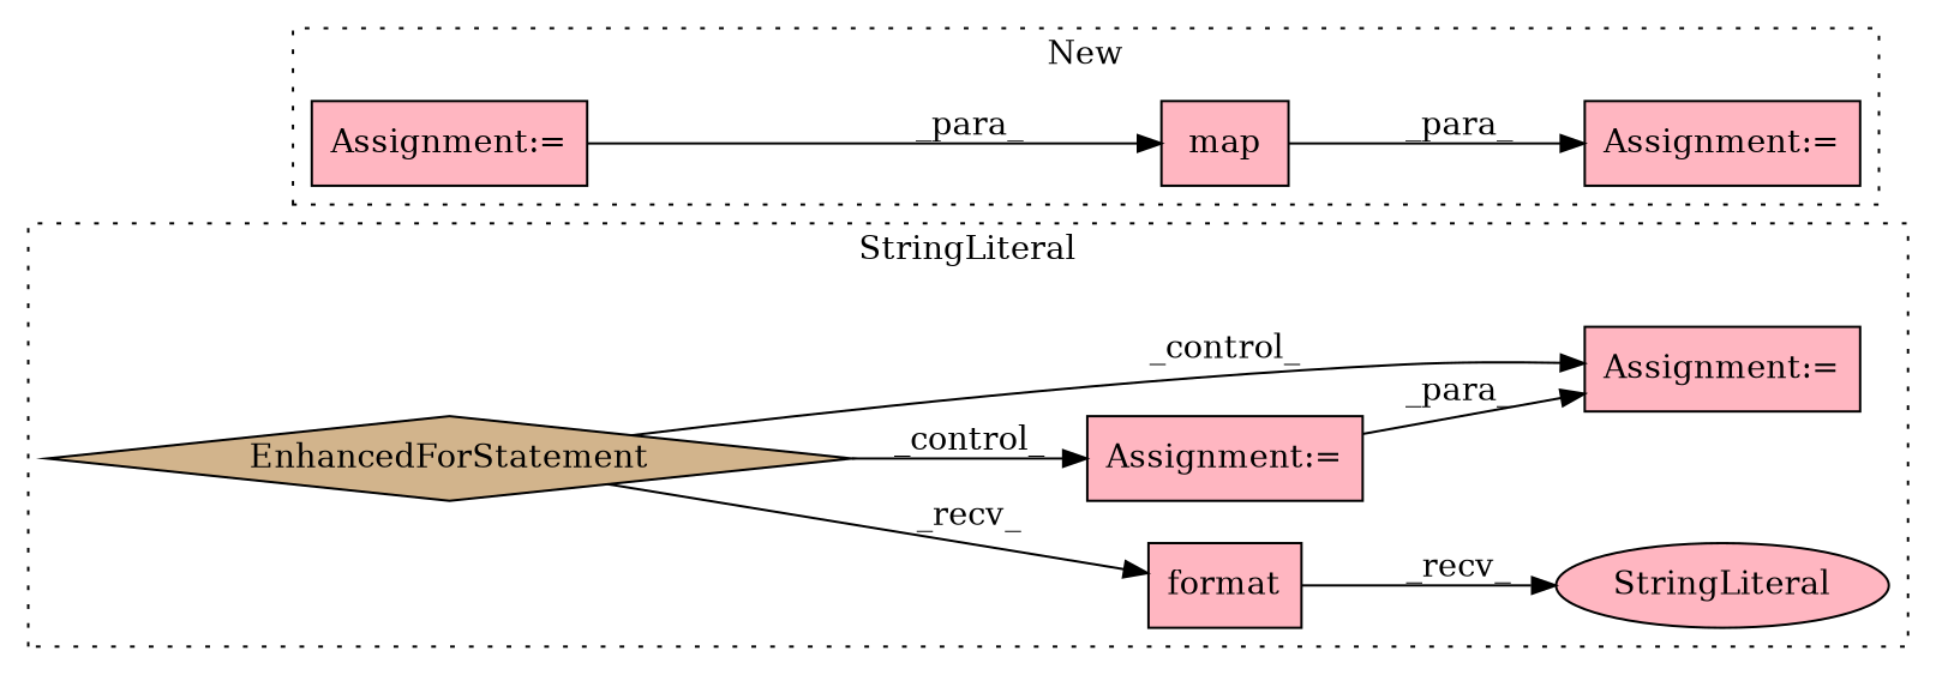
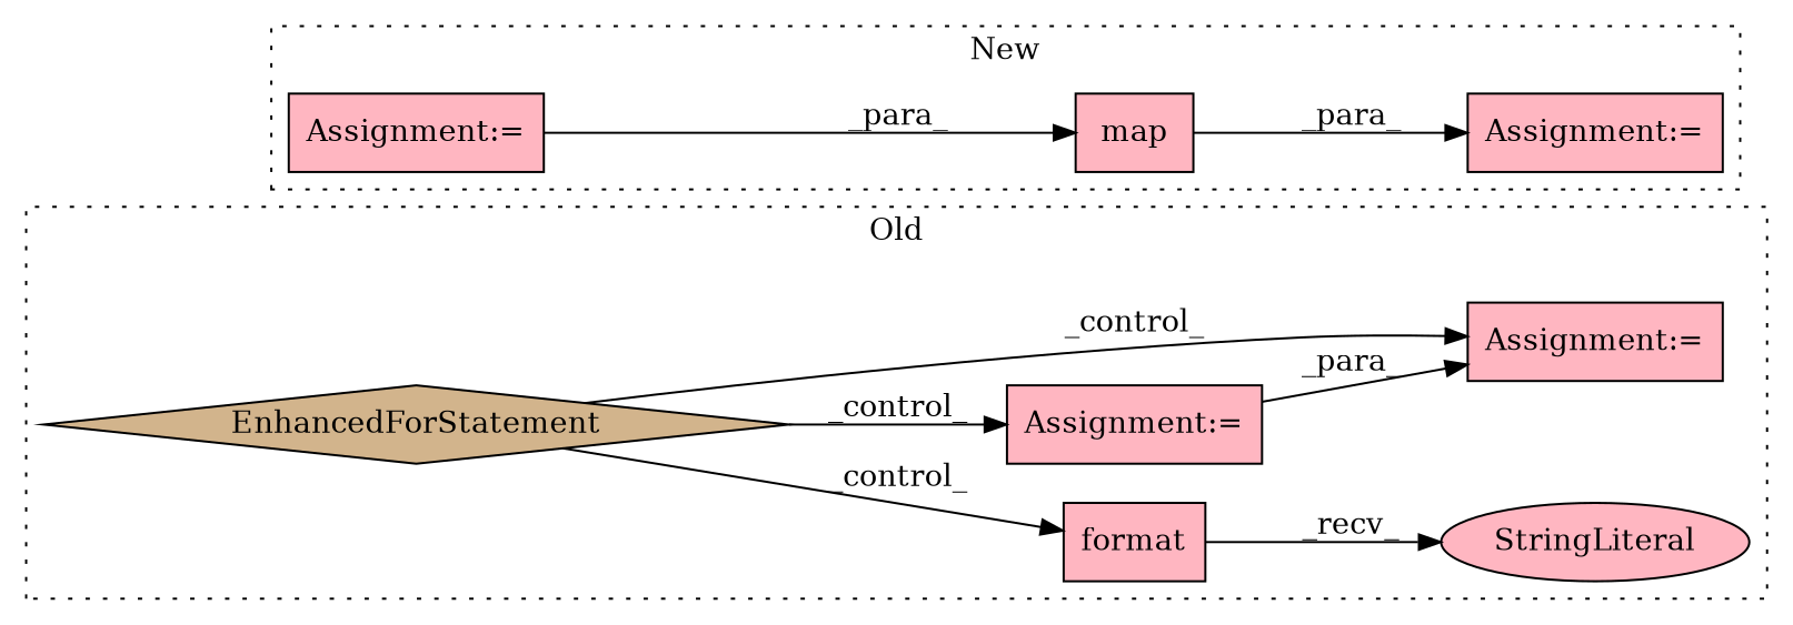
  digraph {
    rankdir=LR
    node [a=7 fillcolor=lightpink l=1 shape=box style=filled]
    n1 [a=32 l="7,1" label=format s="7349,7383"]
    n2 [a=45 l=284 label=StringLiteral s=7064 shape=ellipse]
    n3 [a=70 fillcolor=tan l="57,2" label=EnhancedForStatement s="6499,6586" shape=diamond]
    n4 [label="Assignment:=" s=6673]
    n5 [label="Assignment:=" s=6982]
    n6 [a=32 l="4,1" label=map s="7618,7658"]
    n7 [label="Assignment:=" s=7600]
    n8 [l=51 label="Assignment:=" s=7198]
    subgraph cluster_1 {
-     label=StringLiteral
+     label=Old
      style=dotted
      n1
      n2
      n3
      n4
      n5
    }
    subgraph cluster_2 {
      label=New
      style=dotted
      n6
      n7
      n8
    }
    n1 -> n2 [label=_recv_]
-   n3 -> n1 [label=_recv_]
+   n3 -> n1 [label=_control_]
    n3 -> n4 [label=_control_]
    n3 -> n5 [label=_control_]
    n4 -> n5 [label=_para_]
    n6 -> n7 [label=_para_]
    n8 -> n6 [label=_para_]
  }
